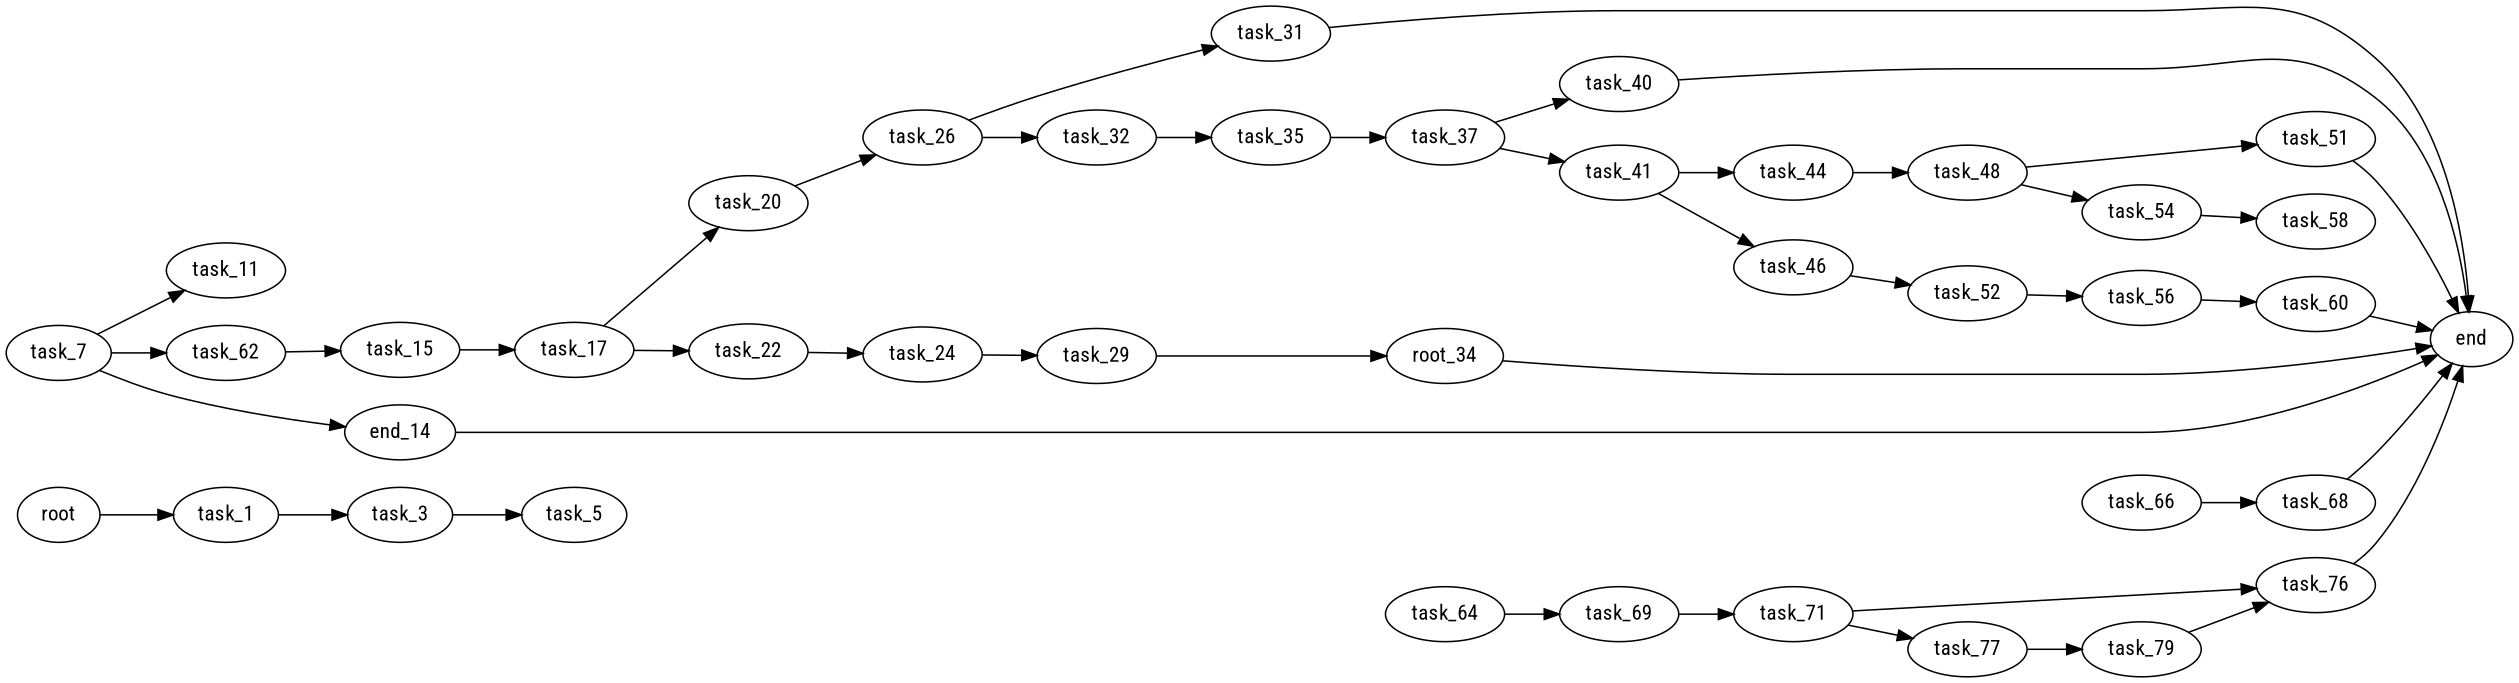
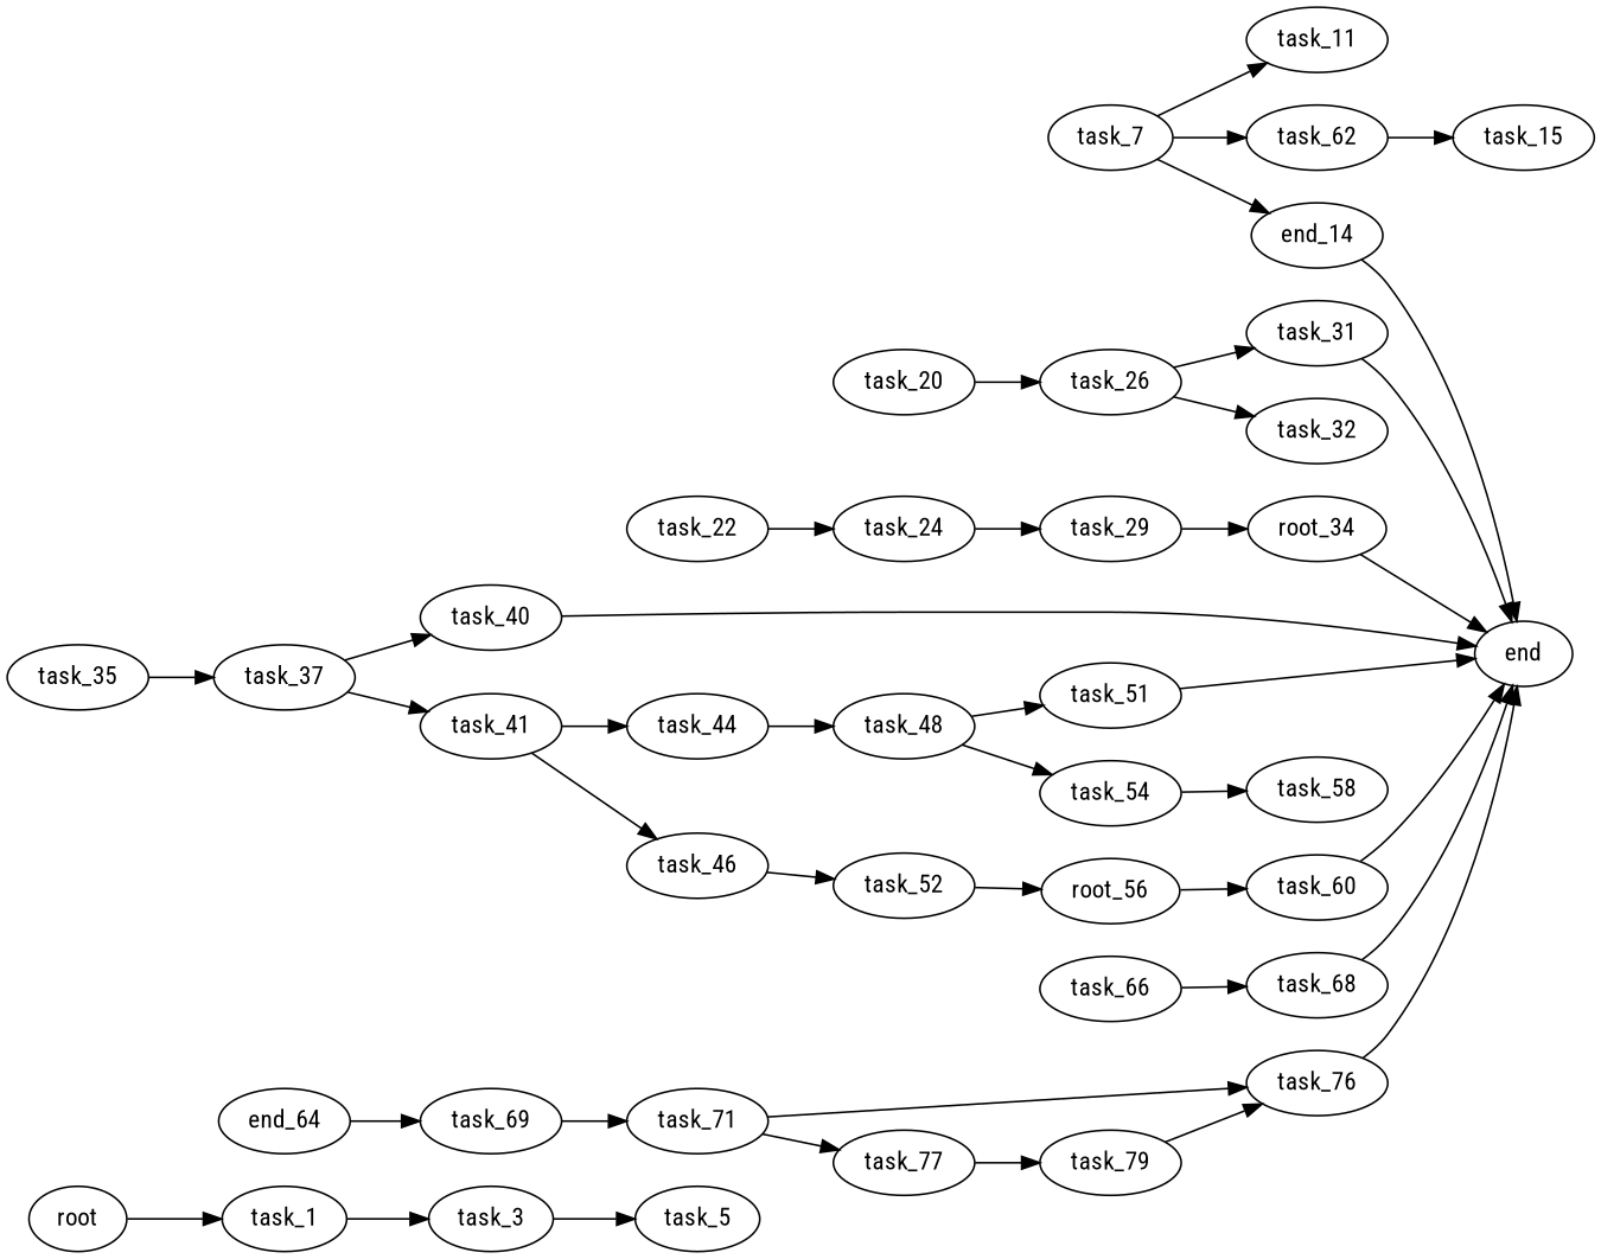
  digraph {
    fontname="Roboto Condensed"
    rankdir=LR
    node [fontname="Roboto Condensed"]
    edge [fontname="Roboto Condensed"]
    root
    task_1
    task_3
    task_5
    task_7
    task_11
    n7 [label=task_62]
    n8 [label=end_14]
    task_15
    end
-   task_17
    task_20
    task_22
    task_26
    task_24
    task_31
    task_32
    task_29
    task_35
    n20 [label=root_34]
    task_37
    task_40
    task_41
    task_44
    task_46
    task_48
    task_52
    task_51
    task_54
-   task_56
+   task_56 [label=root_56]
    task_58
    task_60
-   task_64
+   task_64 [label=end_64]
    task_69
    task_66
    task_68
    task_71
    task_76
    task_77
    task_79
    root -> task_1
    task_1 -> task_3
    task_3 -> task_5
    task_7 -> task_11
    task_7 -> n7
    task_7 -> n8
    n7 -> task_15
    n8 -> end
-   task_15 -> task_17
-   task_17 -> task_20
-   task_17 -> task_22
    task_20 -> task_26
    task_22 -> task_24
    task_26 -> task_31
    task_26 -> task_32
    task_24 -> task_29
    task_31 -> end
-   task_32 -> task_35
    task_29 -> n20
    task_35 -> task_37
    n20 -> end
    task_37 -> task_40
    task_37 -> task_41
    task_40 -> end
    task_41 -> task_44
    task_41 -> task_46
    task_44 -> task_48
    task_46 -> task_52
    task_48 -> task_51
    task_48 -> task_54
    task_52 -> task_56
    task_51 -> end
    task_54 -> task_58
    task_56 -> task_60
    task_60 -> end
    task_64 -> task_69
    task_69 -> task_71
    task_66 -> task_68
    task_68 -> end
    task_71 -> task_76
    task_71 -> task_77
    task_76 -> end
    task_77 -> task_79
    task_79 -> task_76
  }
